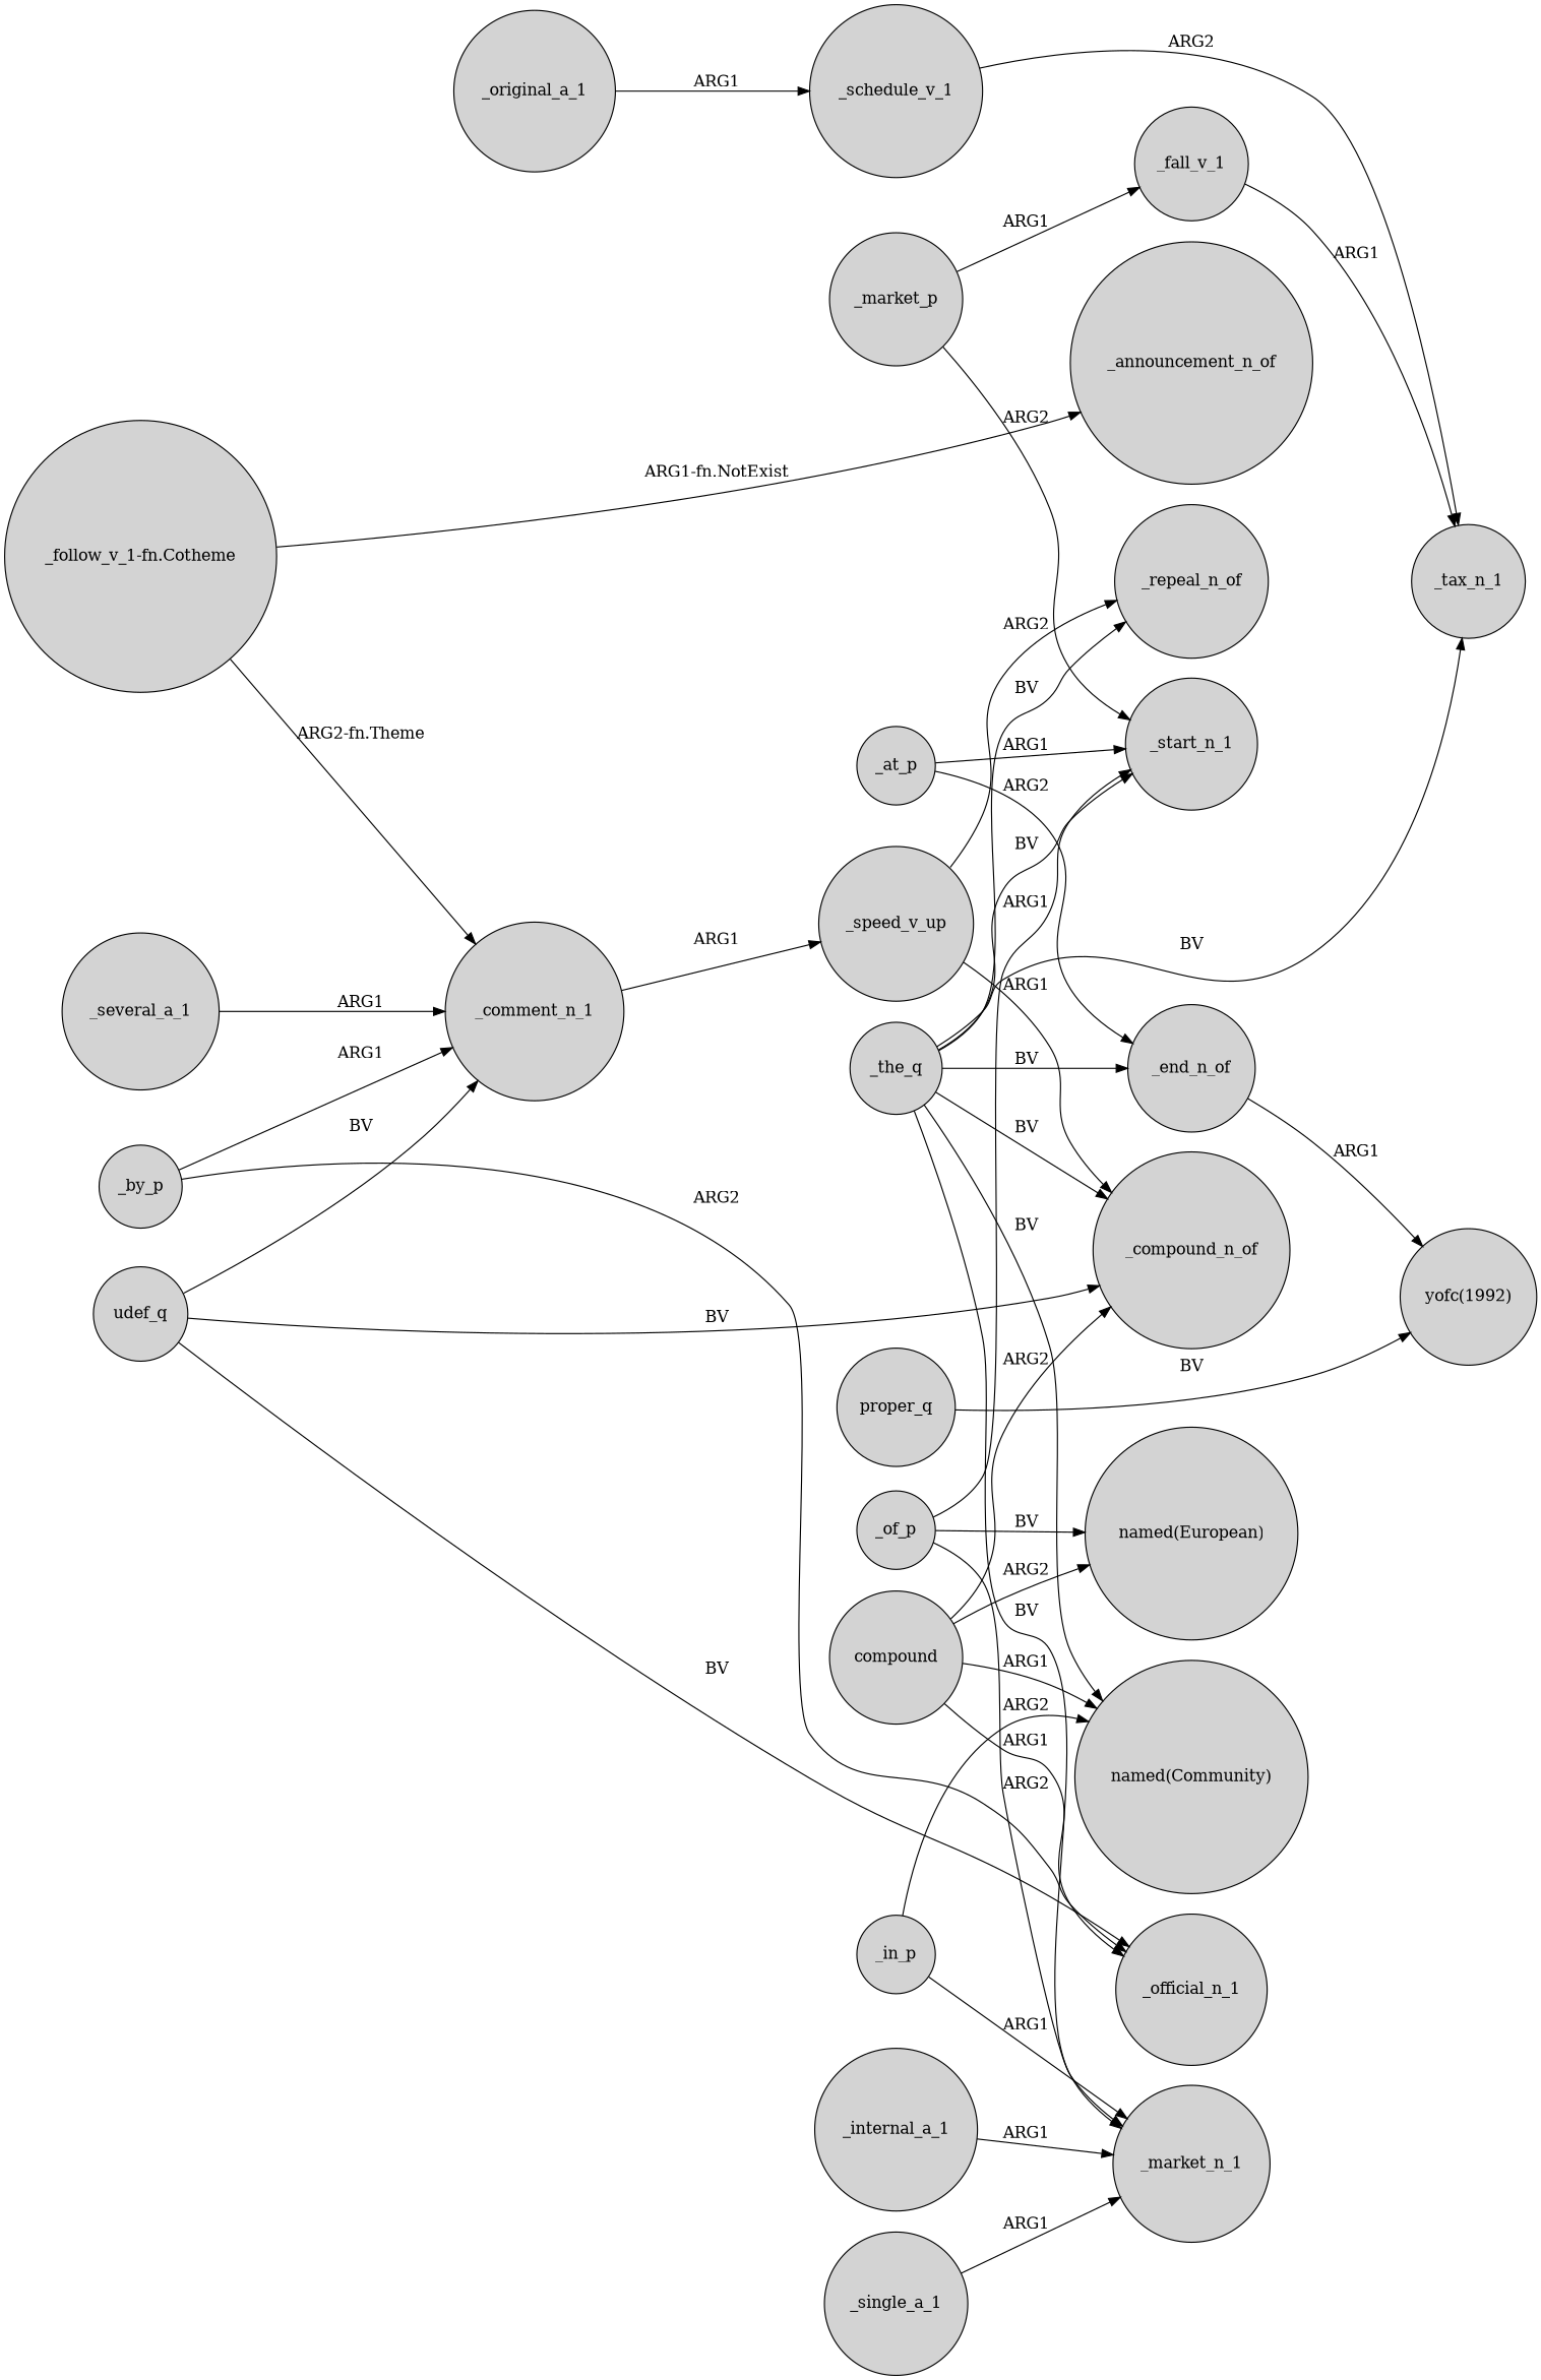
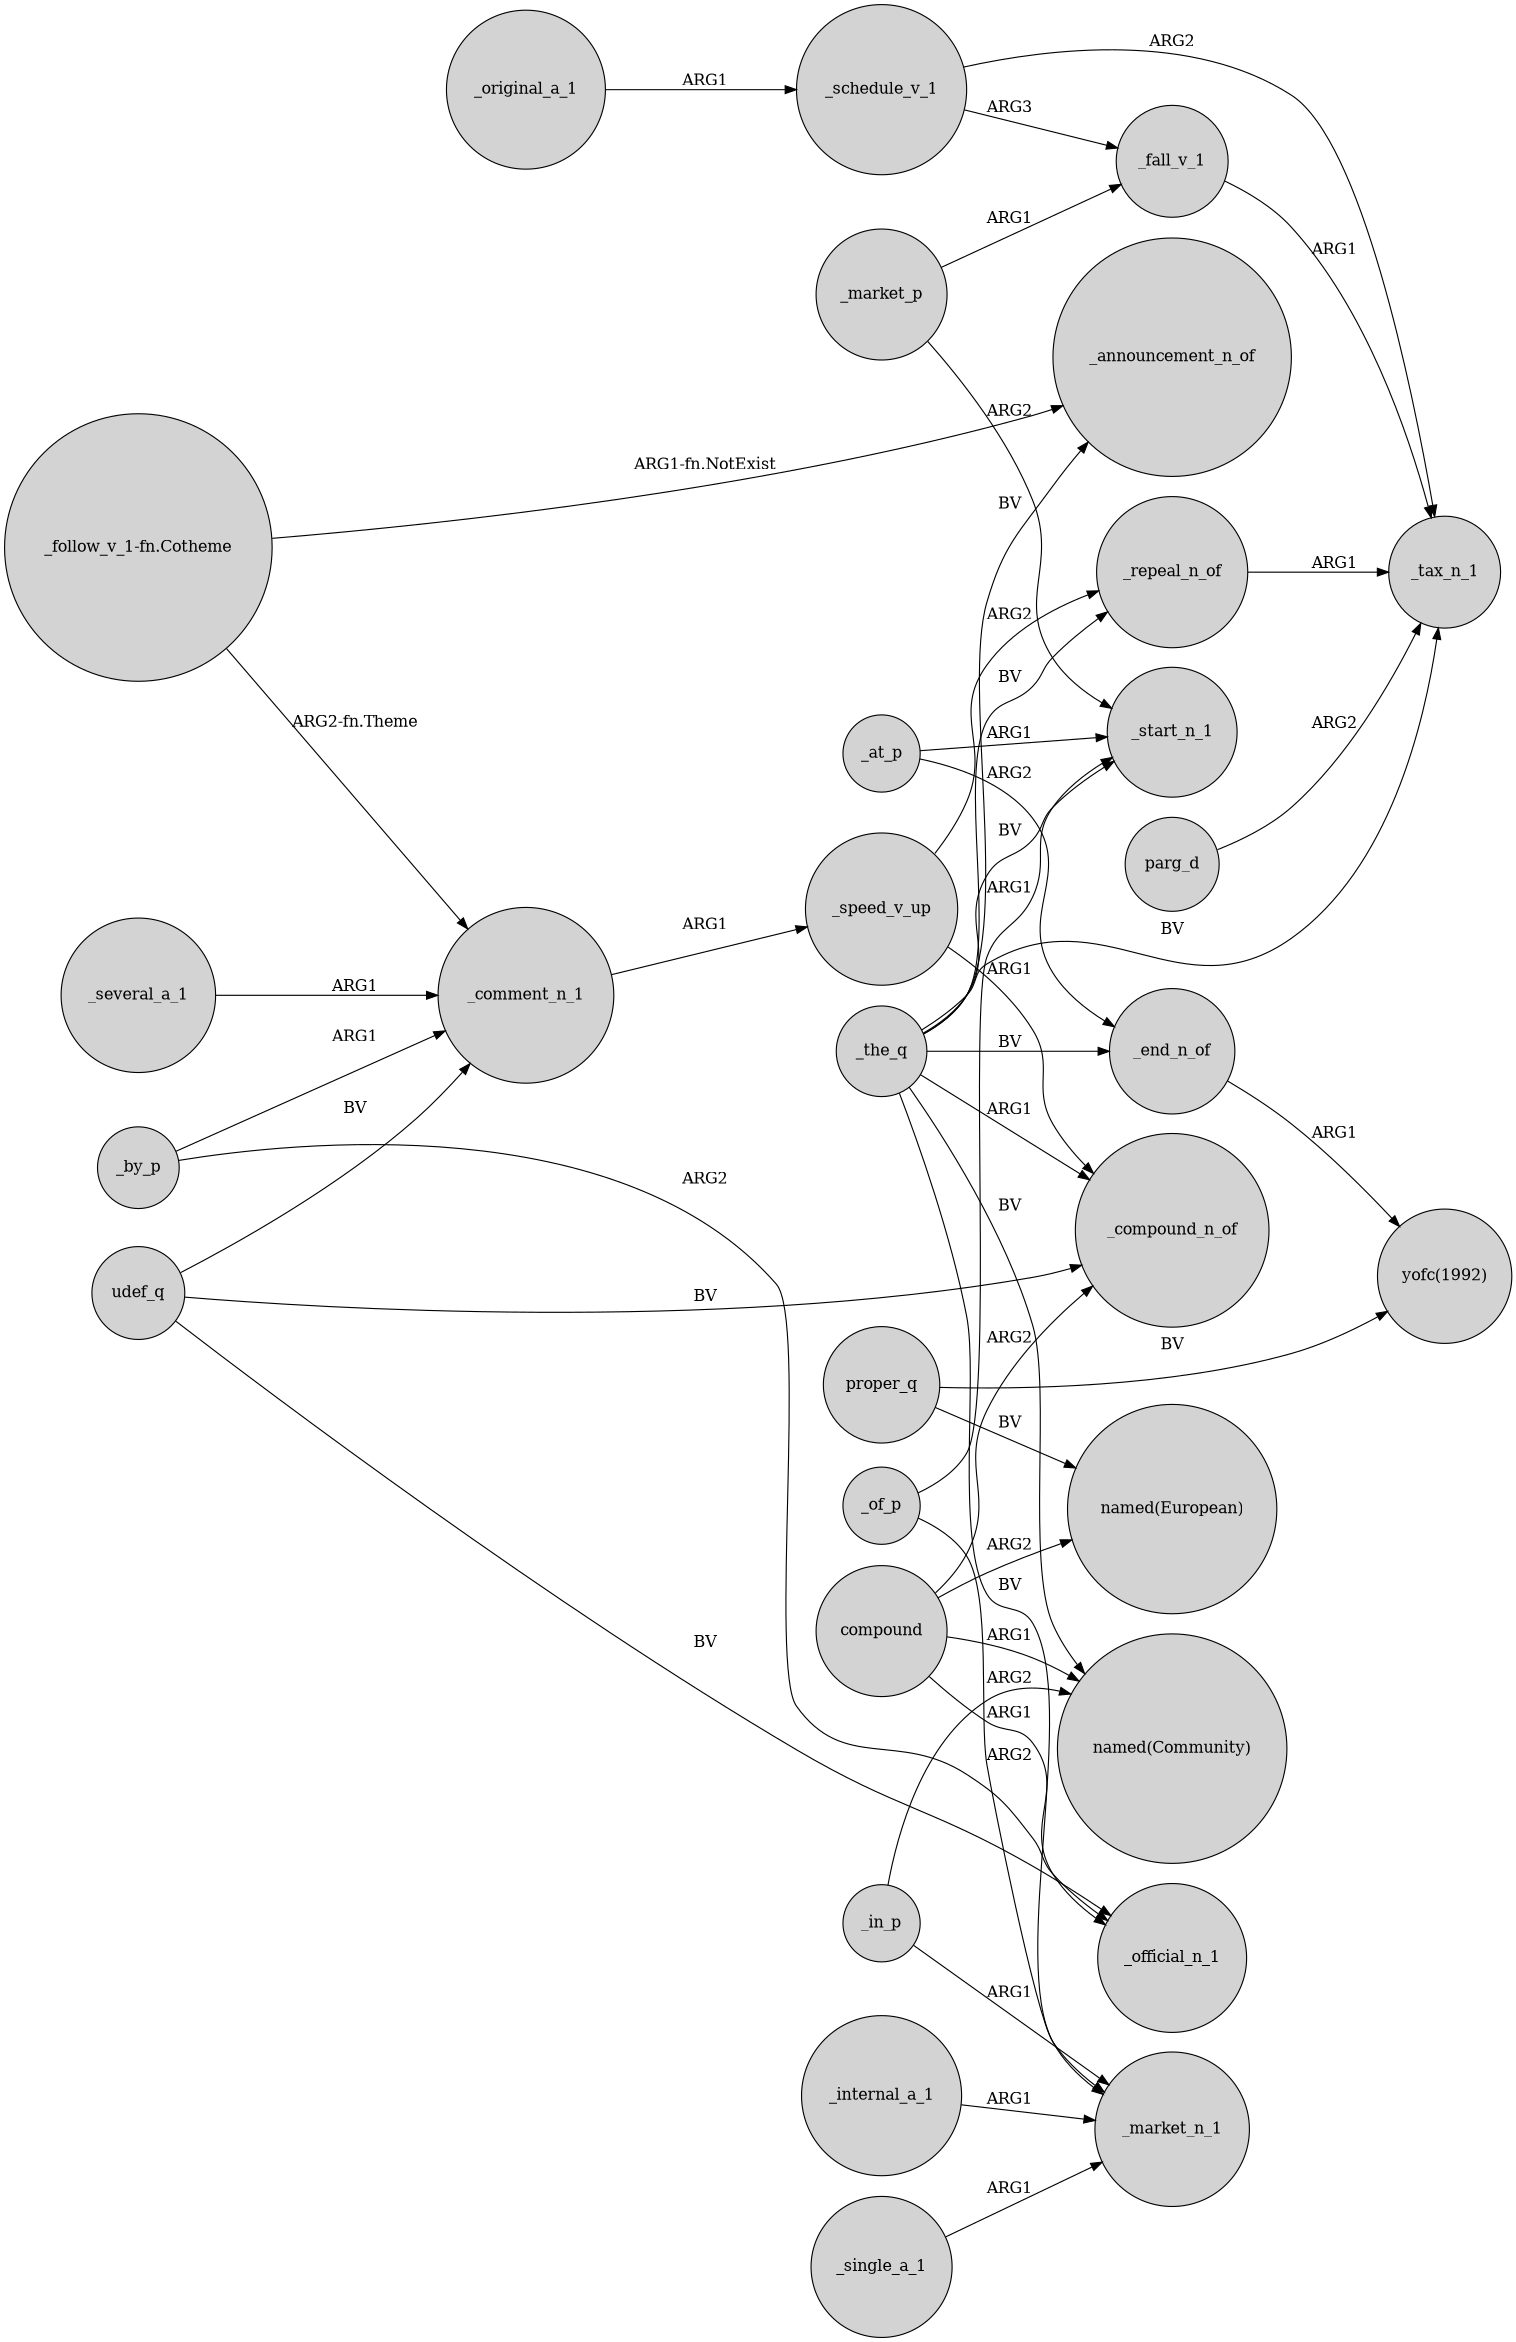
  digraph {
    rankdir=LR
    node [shape=circle style=filled]
    "_follow_v_1-fn.Cotheme"
    _announcement_n_of
    _comment_n_1
    _speed_v_up
    _several_a_1
    _repeal_n_of
    n7 [label=_compound_n_of]
    _the_q
    "named(Community)"
    _market_n_1
    _end_n_of
    _tax_n_1
    _start_n_1
    "yofc(1992)"
    _in_p
    _by_p
    _official_n_1
    compound
    "named(European)"
    udef_q
    _at_p
+   parg_d
    _schedule_v_1
    _fall_v_1
    proper_q
    n26 [label=_market_p]
    _of_p
    _original_a_1
    _single_a_1
    _internal_a_1
    "_follow_v_1-fn.Cotheme" -> _announcement_n_of [label="ARG1-fn.NotExist"]
    "_follow_v_1-fn.Cotheme" -> _comment_n_1 [label="ARG2-fn.Theme"]
    _comment_n_1 -> _speed_v_up [label=ARG1]
    _speed_v_up -> _repeal_n_of [label=ARG2]
    _speed_v_up -> n7 [label=ARG1]
    _several_a_1 -> _comment_n_1 [label=ARG1]
+   _repeal_n_of -> _tax_n_1 [label=ARG1]
+   _the_q -> _announcement_n_of [label=BV]
    _the_q -> _repeal_n_of [label=BV]
-   _the_q -> n7 [label=BV]
+   _the_q -> n7 [label=ARG1]
    _the_q -> "named(Community)" [label=BV]
    _the_q -> _market_n_1 [label=BV]
    _the_q -> _end_n_of [label=BV]
    _the_q -> _tax_n_1 [label=BV]
    _the_q -> _start_n_1 [label=BV]
    _end_n_of -> "yofc(1992)" [label=ARG1]
    _in_p -> "named(Community)" [label=ARG2]
    _in_p -> _market_n_1 [label=ARG1]
    _by_p -> _comment_n_1 [label=ARG1]
    _by_p -> _official_n_1 [label=ARG2]
    compound -> n7 [label=ARG2]
    compound -> "named(Community)" [label=ARG1]
    compound -> _official_n_1 [label=ARG1]
    compound -> "named(European)" [label=ARG2]
    udef_q -> _comment_n_1 [label=BV]
    udef_q -> n7 [label=BV]
    udef_q -> _official_n_1 [label=BV]
    _at_p -> _end_n_of [label=ARG2]
    _at_p -> _start_n_1 [label=ARG1]
+   parg_d -> _tax_n_1 [label=ARG2]
    _schedule_v_1 -> _tax_n_1 [label=ARG2]
+   _schedule_v_1 -> _fall_v_1 [label=ARG3]
    _fall_v_1 -> _tax_n_1 [label=ARG1]
    proper_q -> "yofc(1992)" [label=BV]
-   _of_p -> "named(European)" [label=BV]
+   proper_q -> "named(European)" [label=BV]
    n26 -> _start_n_1 [label=ARG2]
    n26 -> _fall_v_1 [label=ARG1]
    _of_p -> _market_n_1 [label=ARG2]
    _of_p -> _start_n_1 [label=ARG1]
    _original_a_1 -> _schedule_v_1 [label=ARG1]
    _single_a_1 -> _market_n_1 [label=ARG1]
    _internal_a_1 -> _market_n_1 [label=ARG1]
  }
